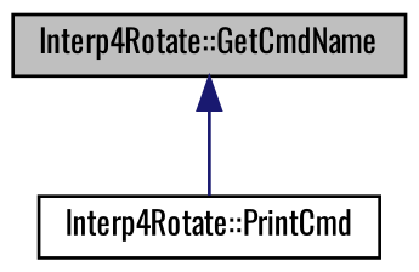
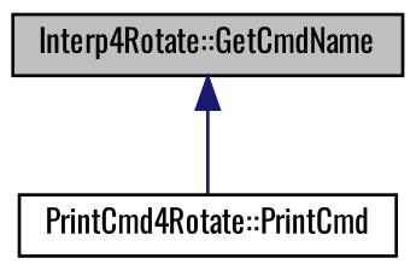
  digraph {
    rankdir=TB
    fontname=Oswald
    node [color=black fontname=Oswald fontsize=10 shape=record style=filled]
    n1 [fillcolor=grey75 fontcolor=black height=0.2 label="Interp4Rotate::GetCmdName" width=0.4]
-   n2 [fillcolor=white height=0.2 label="Interp4Rotate::PrintCmd" width=0.4]
+   n2 [fillcolor=white height=0.2 label="PrintCmd4Rotate::PrintCmd" width=0.4]
    n1 -> n2 [color=midnightblue dir=back fontname=Oswald fontsize=10 labelfontname=Helvetica labelfontsize=10 style=solid]
  }
